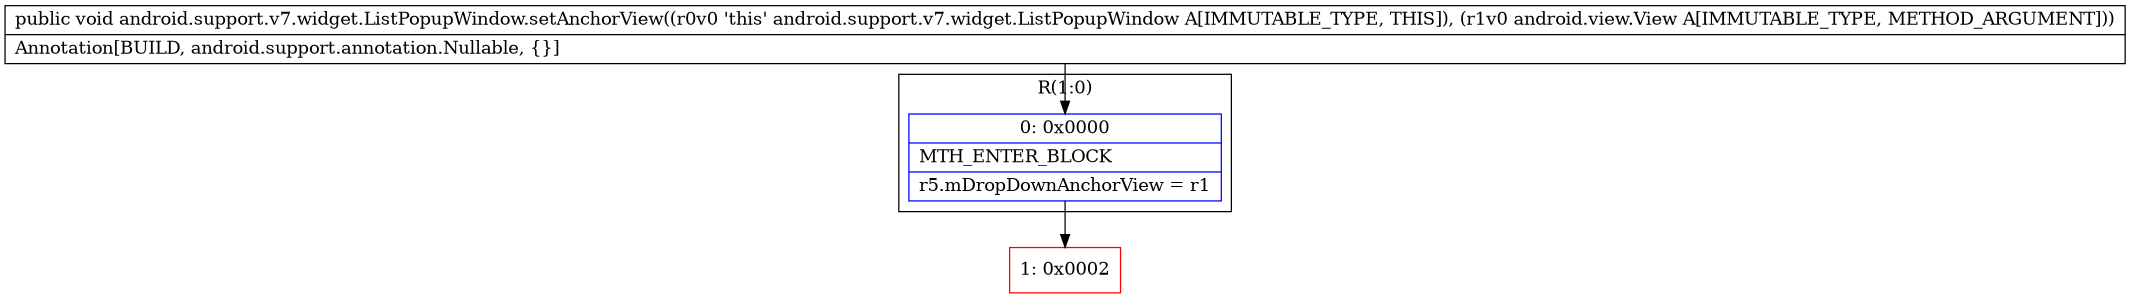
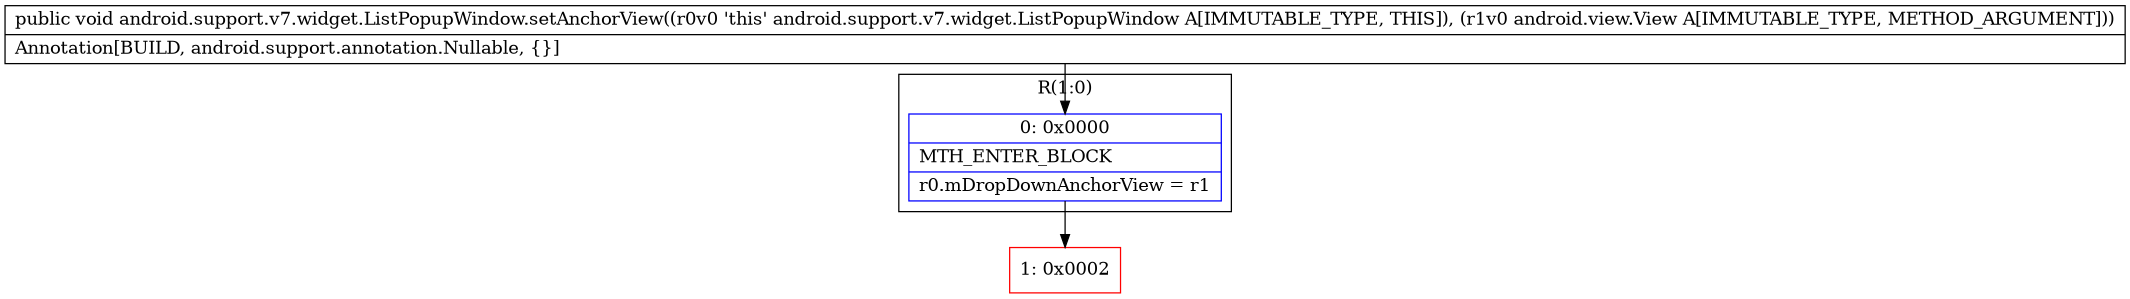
  digraph {
    node [shape=record]
-   n1 [color=blue label="{0\:\ 0x0000|MTH_ENTER_BLOCK\l|r5.mDropDownAnchorView = r1\l}"]
+   n1 [color=blue label="{0\:\ 0x0000|MTH_ENTER_BLOCK\l|r0.mDropDownAnchorView = r1\l}"]
    n2 [color=red label="{1\:\ 0x0002}"]
    n3 [label="{public void android.support.v7.widget.ListPopupWindow.setAnchorView((r0v0 'this' android.support.v7.widget.ListPopupWindow A[IMMUTABLE_TYPE, THIS]), (r1v0 android.view.View A[IMMUTABLE_TYPE, METHOD_ARGUMENT]))  | Annotation[BUILD, android.support.annotation.Nullable, \{\}]\l}"]
    subgraph cluster_1 {
      label="R(1:0)"
      n1
    }
    n1 -> n2
    n3 -> n1
  }
